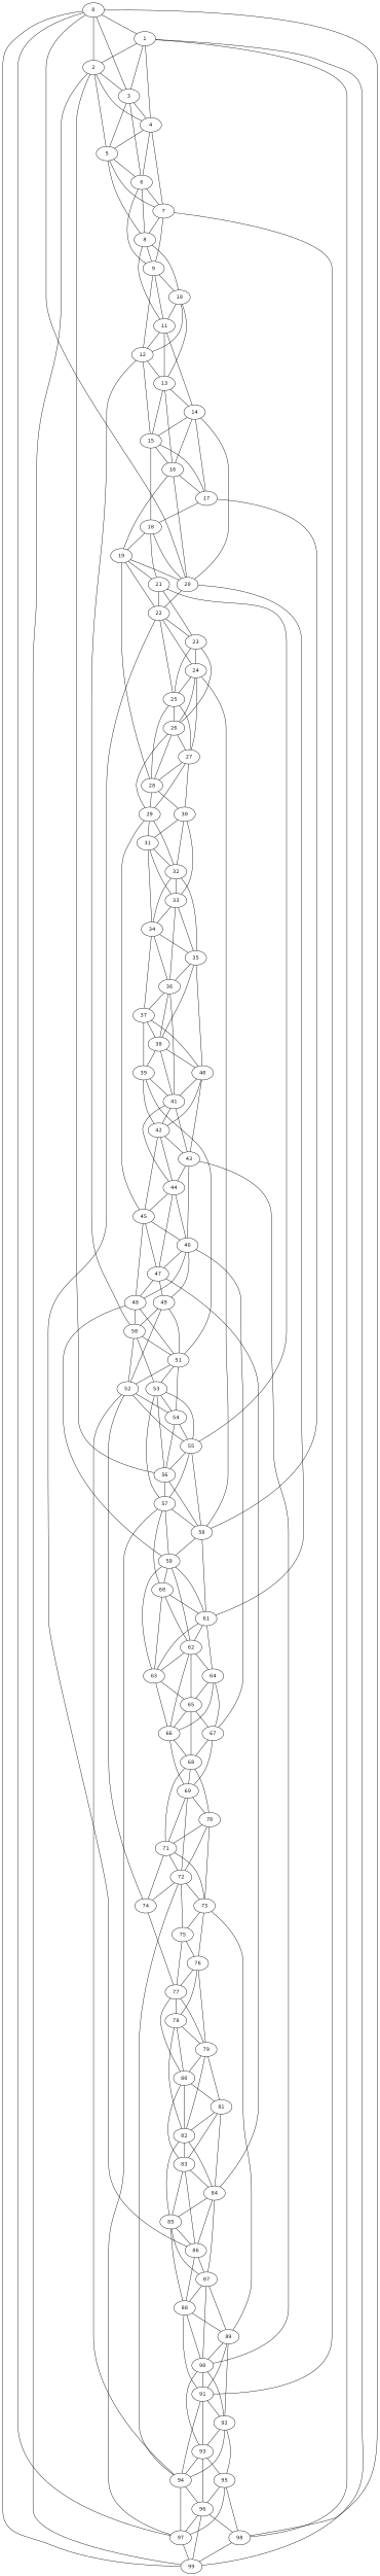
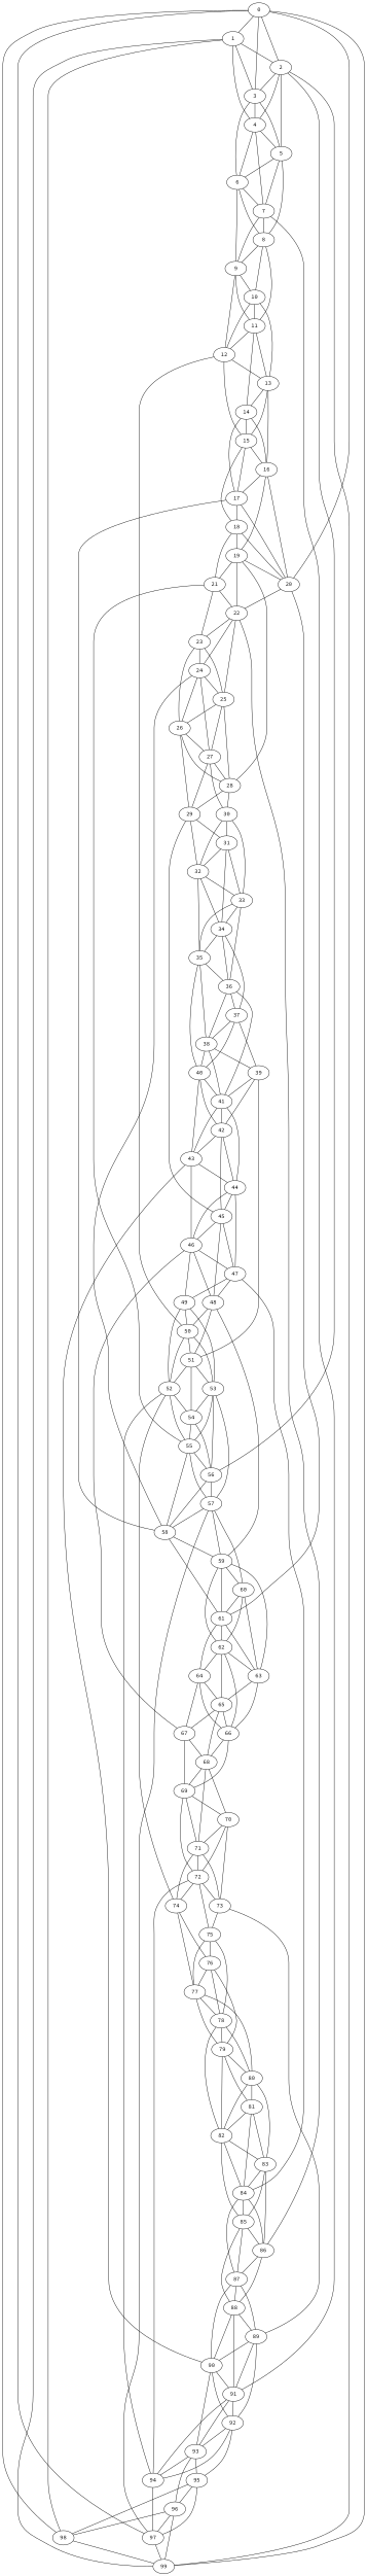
  strict graph {
    fontname="Source Code Pro"
    node [fontname="Source Code Pro"]
    edge [fontname="Source Code Pro" is_available=True prob=1.0]
    0
    1
    2
    3
    20
    97
    98
    99
    4
    5
    56
    6
    22
    61
    7
    8
    58
    57
    9
    91
    10
    11
    12
    94
    92
    93
    13
    14
    15
    50
    16
    17
    18
    51
    52
    53
    19
    21
    28
    59
    23
    55
    24
    25
    86
    29
    30
    62
    63
    64
    26
    27
    87
    88
    31
    32
    45
    33
    34
    35
    46
    47
    48
    36
    37
    38
    40
    41
    39
    42
    43
    44
    54
    90
    49
    67
    84
    68
    69
    85
    60
    74
    76
    77
    96
    65
    66
    70
    71
    72
    73
    75
    89
    78
    79
    80
    82
    81
    83
    95
    0 -- 1 [prob=0.510273233229]
    0 -- 2 [prob=0.0970946205583]
    0 -- 3 [prob=0.983014087623]
    0 -- 20 [prob=0.850547344444]
    0 -- 97
    0 -- 98
    0 -- 99 [prob=0.196696847068]
    1 -- 2 [prob=0.0100742572889]
    1 -- 3 [prob=0.755741706576]
    1 -- 98 [prob=0.29714320443]
    1 -- 99
    1 -- 4
    2 -- 3 [prob=0.874513774977]
    2 -- 99 [prob=0.0159019402221]
    2 -- 4 [prob=0.666753603381]
    2 -- 5
    2 -- 56 [prob=0.205522634117]
    3 -- 4 [prob=0.000912217247663]
    3 -- 5 [prob=0.84305550925]
    3 -- 6 [prob=0.970680065183]
    20 -- 22 [prob=0.457384948729]
    20 -- 61 [prob=0.517493249016]
    97 -- 99 [prob=0.962239154089]
    98 -- 99 [prob=0.60366130206]
    4 -- 5 [prob=0.88482411618]
    4 -- 6 [prob=0.443108485482]
    4 -- 7 [prob=0.306999887474]
    5 -- 6 [prob=0.388195885146]
    5 -- 7 [prob=0.0725805622509]
    5 -- 8 [prob=0.278580491543]
    56 -- 58 [prob=0.148367646976]
    56 -- 57 [prob=0.14106509093]
    6 -- 7 [prob=0.768876330896]
    6 -- 8
    6 -- 9
    22 -- 23 [prob=0.715344998817]
    22 -- 24 [prob=0.624711582633]
    22 -- 25 [prob=0.84134745941]
    22 -- 86 [prob=0.508115615954]
    61 -- 62
    61 -- 63
    61 -- 64
    7 -- 8 [prob=0.0695141743715]
    7 -- 9
    7 -- 91 [prob=0.668215010715]
    8 -- 9
    8 -- 10 [prob=0.863690708263]
    8 -- 11 [prob=0.510865029137]
    58 -- 61 [prob=0.571242281399]
    58 -- 59 [prob=0.343840586674]
    57 -- 97 [prob=0.190490207964]
    57 -- 58 [prob=0.414678791965]
    57 -- 59 [prob=0.286839382001]
    57 -- 60 [prob=0.475051115474]
    9 -- 10 [prob=0.979974059029]
    9 -- 11 [prob=0.353788693123]
    9 -- 12 [prob=0.176784242005]
    91 -- 94
    91 -- 92 [prob=0.438198322468]
    91 -- 93 [prob=0.368692222008]
    10 -- 11
    10 -- 12 [prob=0.353426352214]
    10 -- 13 [prob=0.872708237107]
    11 -- 12 [prob=0.70974677053]
    11 -- 13
    11 -- 14 [prob=0.762714121753]
    12 -- 13
    12 -- 15 [prob=0.957960758751]
    12 -- 50 [prob=0.90782972516]
    94 -- 97 [prob=0.344248779836]
-   94 -- 96 [prob=0.162691865269]
    92 -- 94 [prob=0.104175526792]
    92 -- 93 [prob=0.269021024406]
    92 -- 95 [prob=0.222227754639]
    93 -- 94 [prob=0.434421516646]
    93 -- 96 [prob=0.526487501853]
    93 -- 95 [prob=0.038616990768]
    13 -- 14 [prob=0.455120204055]
    13 -- 15
    13 -- 16 [prob=0.335878538093]
    14 -- 15 [prob=0.97316277335]
    14 -- 16 [prob=0.555958656946]
    14 -- 17
    15 -- 16 [prob=0.372944040251]
    15 -- 17 [prob=0.0427876824057]
    15 -- 18 [prob=0.00219838871845]
    50 -- 51
    50 -- 52 [prob=0.055577413372]
    50 -- 53
    16 -- 20 [prob=0.539919664855]
    16 -- 17 [prob=0.855666326454]
    16 -- 19 [prob=0.902768365773]
-   14 -- 20
+   17 -- 20
    17 -- 58 [prob=0.318275696621]
    17 -- 18 [prob=0.382220308848]
    18 -- 20
    18 -- 19
    18 -- 21
    51 -- 52 [prob=0.588271332678]
    51 -- 53
    51 -- 54 [prob=0.916322419127]
    52 -- 94
    52 -- 55 [prob=0.84735987067]
    52 -- 54 [prob=0.441325500392]
    52 -- 74 [prob=0.981133176744]
    53 -- 56 [prob=0.655273207863]
    53 -- 57 [prob=0.938361082611]
    53 -- 55 [prob=0.559152706115]
    53 -- 54 [prob=0.254370579603]
    19 -- 20 [prob=0.0200680269945]
    19 -- 22 [prob=0.668953908337]
    19 -- 21
    19 -- 28 [prob=0.341951860762]
    21 -- 22 [prob=0.50607471187]
    21 -- 23 [prob=0.329415852135]
    21 -- 55 [prob=0.492950436292]
    28 -- 29 [prob=0.890600696136]
    28 -- 30 [prob=0.279765588145]
    59 -- 61 [prob=0.889268396603]
    59 -- 62
    59 -- 63 [prob=0.0973001865065]
    59 -- 60 [prob=0.695482702177]
    23 -- 24 [prob=0.743784431014]
    23 -- 25
    23 -- 26
    55 -- 56
    55 -- 58 [prob=0.904487803427]
    55 -- 57
    24 -- 58 [prob=0.413061925227]
    24 -- 25 [prob=0.605945203406]
    24 -- 26 [prob=0.154954264888]
    24 -- 27 [prob=0.0532629597231]
    25 -- 28 [prob=0.878566750546]
    25 -- 26
    25 -- 27 [prob=0.293717170011]
    86 -- 87 [prob=0.903724207452]
    86 -- 88 [prob=0.931032206254]
    29 -- 31 [prob=0.0831246827159]
    29 -- 32 [prob=0.660872517054]
    29 -- 45 [prob=0.055001230572]
    30 -- 31 [prob=0.825610201008]
    30 -- 32 [prob=0.591944769477]
    30 -- 33
    62 -- 63
    62 -- 64 [prob=0.990897828017]
    62 -- 65 [prob=0.0671470568096]
    63 -- 65 [prob=0.815103837734]
    63 -- 66
    64 -- 67 [prob=0.764061595561]
    64 -- 65 [prob=0.836951784297]
    64 -- 66
    26 -- 28 [prob=0.316100153771]
    26 -- 29 [prob=0.694588983064]
    26 -- 27
    27 -- 28
    27 -- 29
    27 -- 30 [prob=0.66886555611]
    87 -- 88
    87 -- 90
    87 -- 89 [prob=0.743252726029]
    88 -- 91 [prob=0.517975667238]
    88 -- 90 [prob=0.0332915421359]
    88 -- 89
    31 -- 32 [prob=0.489155001445]
    31 -- 33 [prob=0.832089088943]
    31 -- 34 [prob=0.81187592742]
    32 -- 33
    32 -- 34 [prob=0.555785916553]
    32 -- 35 [prob=0.584836399937]
    45 -- 46 [prob=0.139989217724]
    45 -- 47 [prob=0.563046818866]
    45 -- 48 [prob=0.86834058829]
    33 -- 34 [prob="5.27952212516e-05"]
    33 -- 35
    33 -- 36
    34 -- 35 [prob=0.942265438741]
    34 -- 36 [prob=0.848508545296]
    34 -- 37
    35 -- 36 [prob=0.708545750864]
    35 -- 38 [prob=0.785398842114]
    35 -- 40 [prob=0.401646300683]
    46 -- 47 [prob=0.886336245764]
    46 -- 48
    46 -- 49 [prob=0.089920434063]
    46 -- 67 [prob=0.0207264222672]
    47 -- 48 [prob=0.923641693384]
    47 -- 49
    47 -- 84
    48 -- 50 [prob=0.0818523010099]
    48 -- 51 [prob=0.960446457805]
    48 -- 59 [prob=0.456414706684]
    36 -- 37 [prob=0.770340825225]
    36 -- 38 [prob=0.676402971544]
    36 -- 41
    37 -- 38 [prob=0.571262735795]
    37 -- 40
    37 -- 39 [prob=0.113122446901]
    38 -- 40 [prob=0.788257459461]
    38 -- 41 [prob=0.13078911231]
    38 -- 39 [prob=0.327153594155]
    40 -- 41 [prob=0.907374135903]
    40 -- 42 [prob=0.85465274722]
    40 -- 43 [prob=0.469795457107]
    41 -- 42 [prob=0.0662661293989]
    41 -- 43 [prob=0.802451815662]
    41 -- 44 [prob=0.945998920945]
    39 -- 51
    39 -- 41 [prob=0.178780235707]
    39 -- 42 [prob=0.858214793952]
    42 -- 45
    42 -- 43
    42 -- 44 [prob=0.431318240648]
    43 -- 46
    43 -- 44 [prob=0.736804462927]
    43 -- 90
    44 -- 45
    44 -- 46 [prob=0.973617679201]
    44 -- 47 [prob=0.0367645776307]
    54 -- 56 [prob=0.569625799103]
    54 -- 55 [prob=0.763114399872]
    90 -- 91
    90 -- 92 [prob=0.459528312689]
    90 -- 93 [prob=0.0151841520998]
    49 -- 50 [prob=0.828869539569]
-   49 -- 51 [prob=0.344622375644]
+   49 -- 53 [prob=0.344622375644]
    49 -- 52 [prob=0.339707776951]
    67 -- 68 [prob=0.488050832937]
    67 -- 69 [prob=0.733882767132]
    84 -- 86 [prob=0.260119620079]
    84 -- 87
    84 -- 85 [prob=0.596796808793]
    68 -- 69 [prob=0.627196282995]
    68 -- 70 [prob=0.491289943031]
    68 -- 71 [prob=0.645961500098]
    69 -- 70 [prob=0.748254838039]
    69 -- 71 [prob=0.869331182899]
    69 -- 72 [prob=0.652286027396]
    85 -- 86 [prob=0.428380653685]
    85 -- 87 [prob=0.802055606114]
    85 -- 88 [prob=0.846443492719]
    60 -- 61 [prob=0.396870905989]
    60 -- 62 [prob=0.518039388173]
    60 -- 63 [prob=0.662518649452]
-   73 -- 76 [prob=0.233106777311]
+   74 -- 76 [prob=0.233106777311]
    74 -- 77 [prob=0.663294659452]
    76 -- 77 [prob=0.0920078864037]
    76 -- 78 [prob=0.0417832491023]
    76 -- 79 [prob=0.525082872211]
    77 -- 78 [prob=0.0848920122279]
    77 -- 79 [prob=0.710643948789]
    77 -- 80 [prob=0.910257583608]
    96 -- 97
    96 -- 98 [prob=0.107304048008]
    96 -- 99 [prob=0.660442432507]
    65 -- 67 [prob=0.874443072114]
    65 -- 68 [prob=0.0379180552089]
    65 -- 66 [prob=0.282670292607]
    66 -- 62 [prob=0.688734370468]
    66 -- 68 [prob=0.243753125692]
    66 -- 69 [prob=0.462316389605]
    70 -- 71 [prob=0.711778864694]
    70 -- 72 [prob=0.699214587658]
    70 -- 73 [prob=0.263143417633]
    71 -- 74 [prob=0.947917610826]
    71 -- 72 [prob=0.939708415681]
    71 -- 73
    72 -- 94
    72 -- 74 [prob=0.800158622902]
    72 -- 73 [prob=0.390461023089]
    72 -- 75 [prob=0.474116121068]
    73 -- 75 [prob=0.400940441118]
    73 -- 89 [prob=0.227591792142]
    75 -- 76 [prob=0.0975149413118]
    75 -- 77
+   75 -- 78 [prob=0.687525614154]
    89 -- 91 [prob=0.571863443303]
    89 -- 92 [prob=0.59523929029]
    89 -- 90 [prob=0.976487379776]
    78 -- 79 [prob=0.155071033672]
    78 -- 80 [prob=0.210812574819]
    78 -- 82 [prob=0.467885909046]
    79 -- 80
    79 -- 82 [prob=0.134406935197]
    79 -- 81 [prob=0.960934953891]
    80 -- 82 [prob=0.943283249991]
    80 -- 81
    80 -- 83 [prob=0.512293732902]
    82 -- 84 [prob=0.520290737367]
    82 -- 85 [prob=0.554276511882]
    82 -- 83 [prob=0.412776490045]
    81 -- 84 [prob=0.478146652048]
    81 -- 82
    81 -- 83 [prob=0.888978996072]
    83 -- 86 [prob=0.525984246384]
    83 -- 84 [prob=0.7138668839]
    83 -- 85
    95 -- 97
    95 -- 98
    95 -- 96 [prob=0.634626621375]
  }
